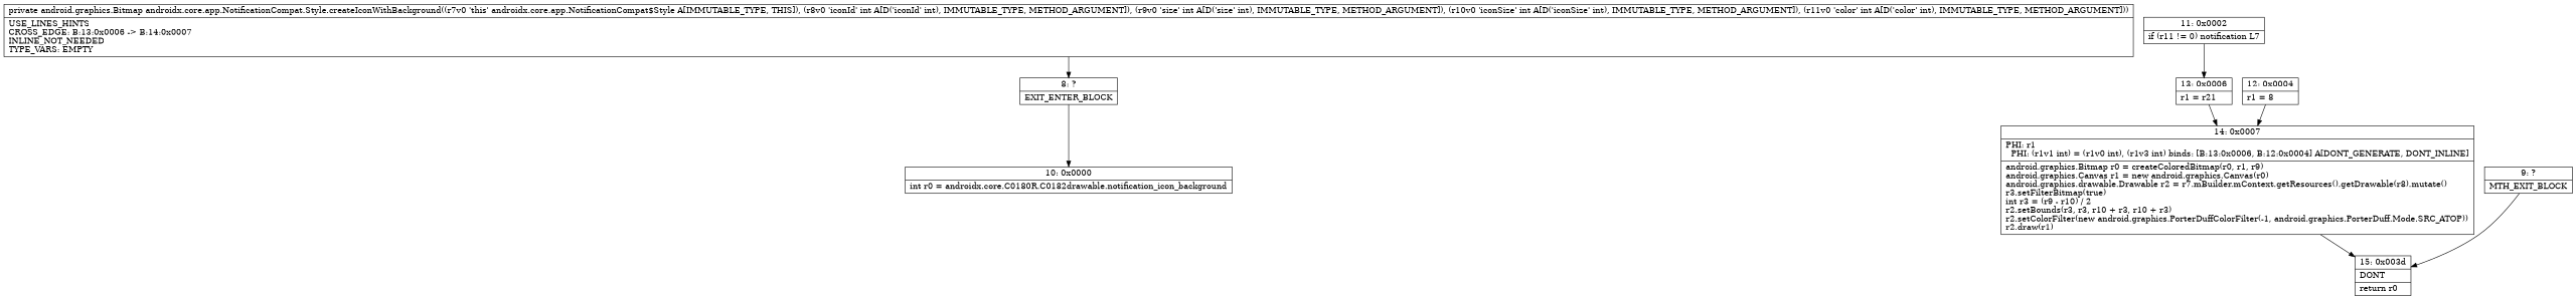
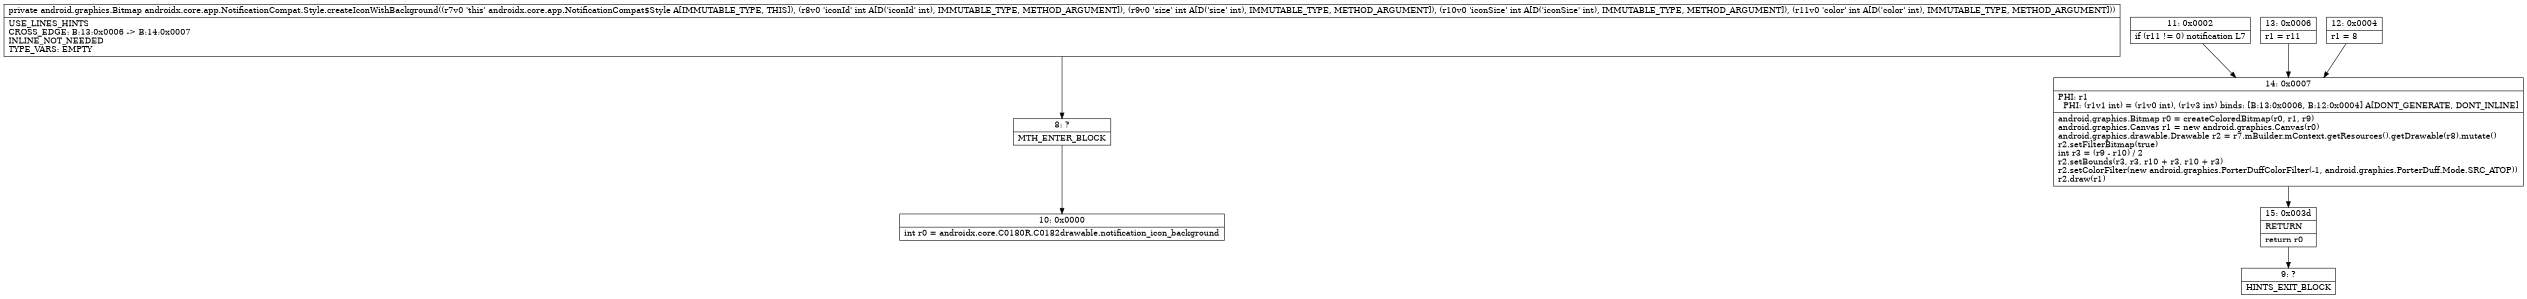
  digraph {
    node [shape=record]
-   n1 [label="{8\:\ ?|EXIT_ENTER_BLOCK\l}"]
+   n1 [label="{8\:\ ?|MTH_ENTER_BLOCK\l}"]
    n2 [label="{10\:\ 0x0000|int r0 = androidx.core.C0180R.C0182drawable.notification_icon_background\l}"]
    n3 [label="{11\:\ 0x0002|if (r11 != 0) notification L7\l}"]
-   n4 [label="{13\:\ 0x0006|r1 = r21\l}"]
+   n4 [label="{13\:\ 0x0006|r1 = r11\l}"]
    n5 [label="{12\:\ 0x0004|r1 = 8\l}"]
-   n6 [label="{14\:\ 0x0007|PHI: r1 \l  PHI: (r1v1 int) = (r1v0 int), (r1v3 int) binds: [B:13:0x0006, B:12:0x0004] A[DONT_GENERATE, DONT_INLINE]\l|android.graphics.Bitmap r0 = createColoredBitmap(r0, r1, r9)\landroid.graphics.Canvas r1 = new android.graphics.Canvas(r0)\landroid.graphics.drawable.Drawable r2 = r7.mBuilder.mContext.getResources().getDrawable(r8).mutate()\lr3.setFilterBitmap(true)\lint r3 = (r9 \- r10) \/ 2\lr2.setBounds(r3, r3, r10 + r3, r10 + r3)\lr2.setColorFilter(new android.graphics.PorterDuffColorFilter(\-1, android.graphics.PorterDuff.Mode.SRC_ATOP))\lr2.draw(r1)\l}"]
-   n7 [label="{15\:\ 0x003d|DONT\l|return r0\l}"]
-   n8 [label="{9\:\ ?|MTH_EXIT_BLOCK\l}"]
+   n6 [label="{14\:\ 0x0007|PHI: r1 \l  PHI: (r1v1 int) = (r1v0 int), (r1v3 int) binds: [B:13:0x0006, B:12:0x0004] A[DONT_GENERATE, DONT_INLINE]\l|android.graphics.Bitmap r0 = createColoredBitmap(r0, r1, r9)\landroid.graphics.Canvas r1 = new android.graphics.Canvas(r0)\landroid.graphics.drawable.Drawable r2 = r7.mBuilder.mContext.getResources().getDrawable(r8).mutate()\lr2.setFilterBitmap(true)\lint r3 = (r9 \- r10) \/ 2\lr2.setBounds(r3, r3, r10 + r3, r10 + r3)\lr2.setColorFilter(new android.graphics.PorterDuffColorFilter(\-1, android.graphics.PorterDuff.Mode.SRC_ATOP))\lr2.draw(r1)\l}"]
+   n7 [label="{15\:\ 0x003d|RETURN\l|return r0\l}"]
+   n8 [label="{9\:\ ?|HINTS_EXIT_BLOCK\l}"]
    n9 [label="{private android.graphics.Bitmap androidx.core.app.NotificationCompat.Style.createIconWithBackground((r7v0 'this' androidx.core.app.NotificationCompat$Style A[IMMUTABLE_TYPE, THIS]), (r8v0 'iconId' int A[D('iconId' int), IMMUTABLE_TYPE, METHOD_ARGUMENT]), (r9v0 'size' int A[D('size' int), IMMUTABLE_TYPE, METHOD_ARGUMENT]), (r10v0 'iconSize' int A[D('iconSize' int), IMMUTABLE_TYPE, METHOD_ARGUMENT]), (r11v0 'color' int A[D('color' int), IMMUTABLE_TYPE, METHOD_ARGUMENT]))  | USE_LINES_HINTS\lCROSS_EDGE: B:13:0x0006 \-\> B:14:0x0007\lINLINE_NOT_NEEDED\lTYPE_VARS: EMPTY\l}"]
    n1 -> n2
-   n3 -> n4
+   n3 -> n6
    n4 -> n6
    n5 -> n6
    n6 -> n7
-   n8 -> n7
+   n7 -> n8
    n9 -> n1
  }
